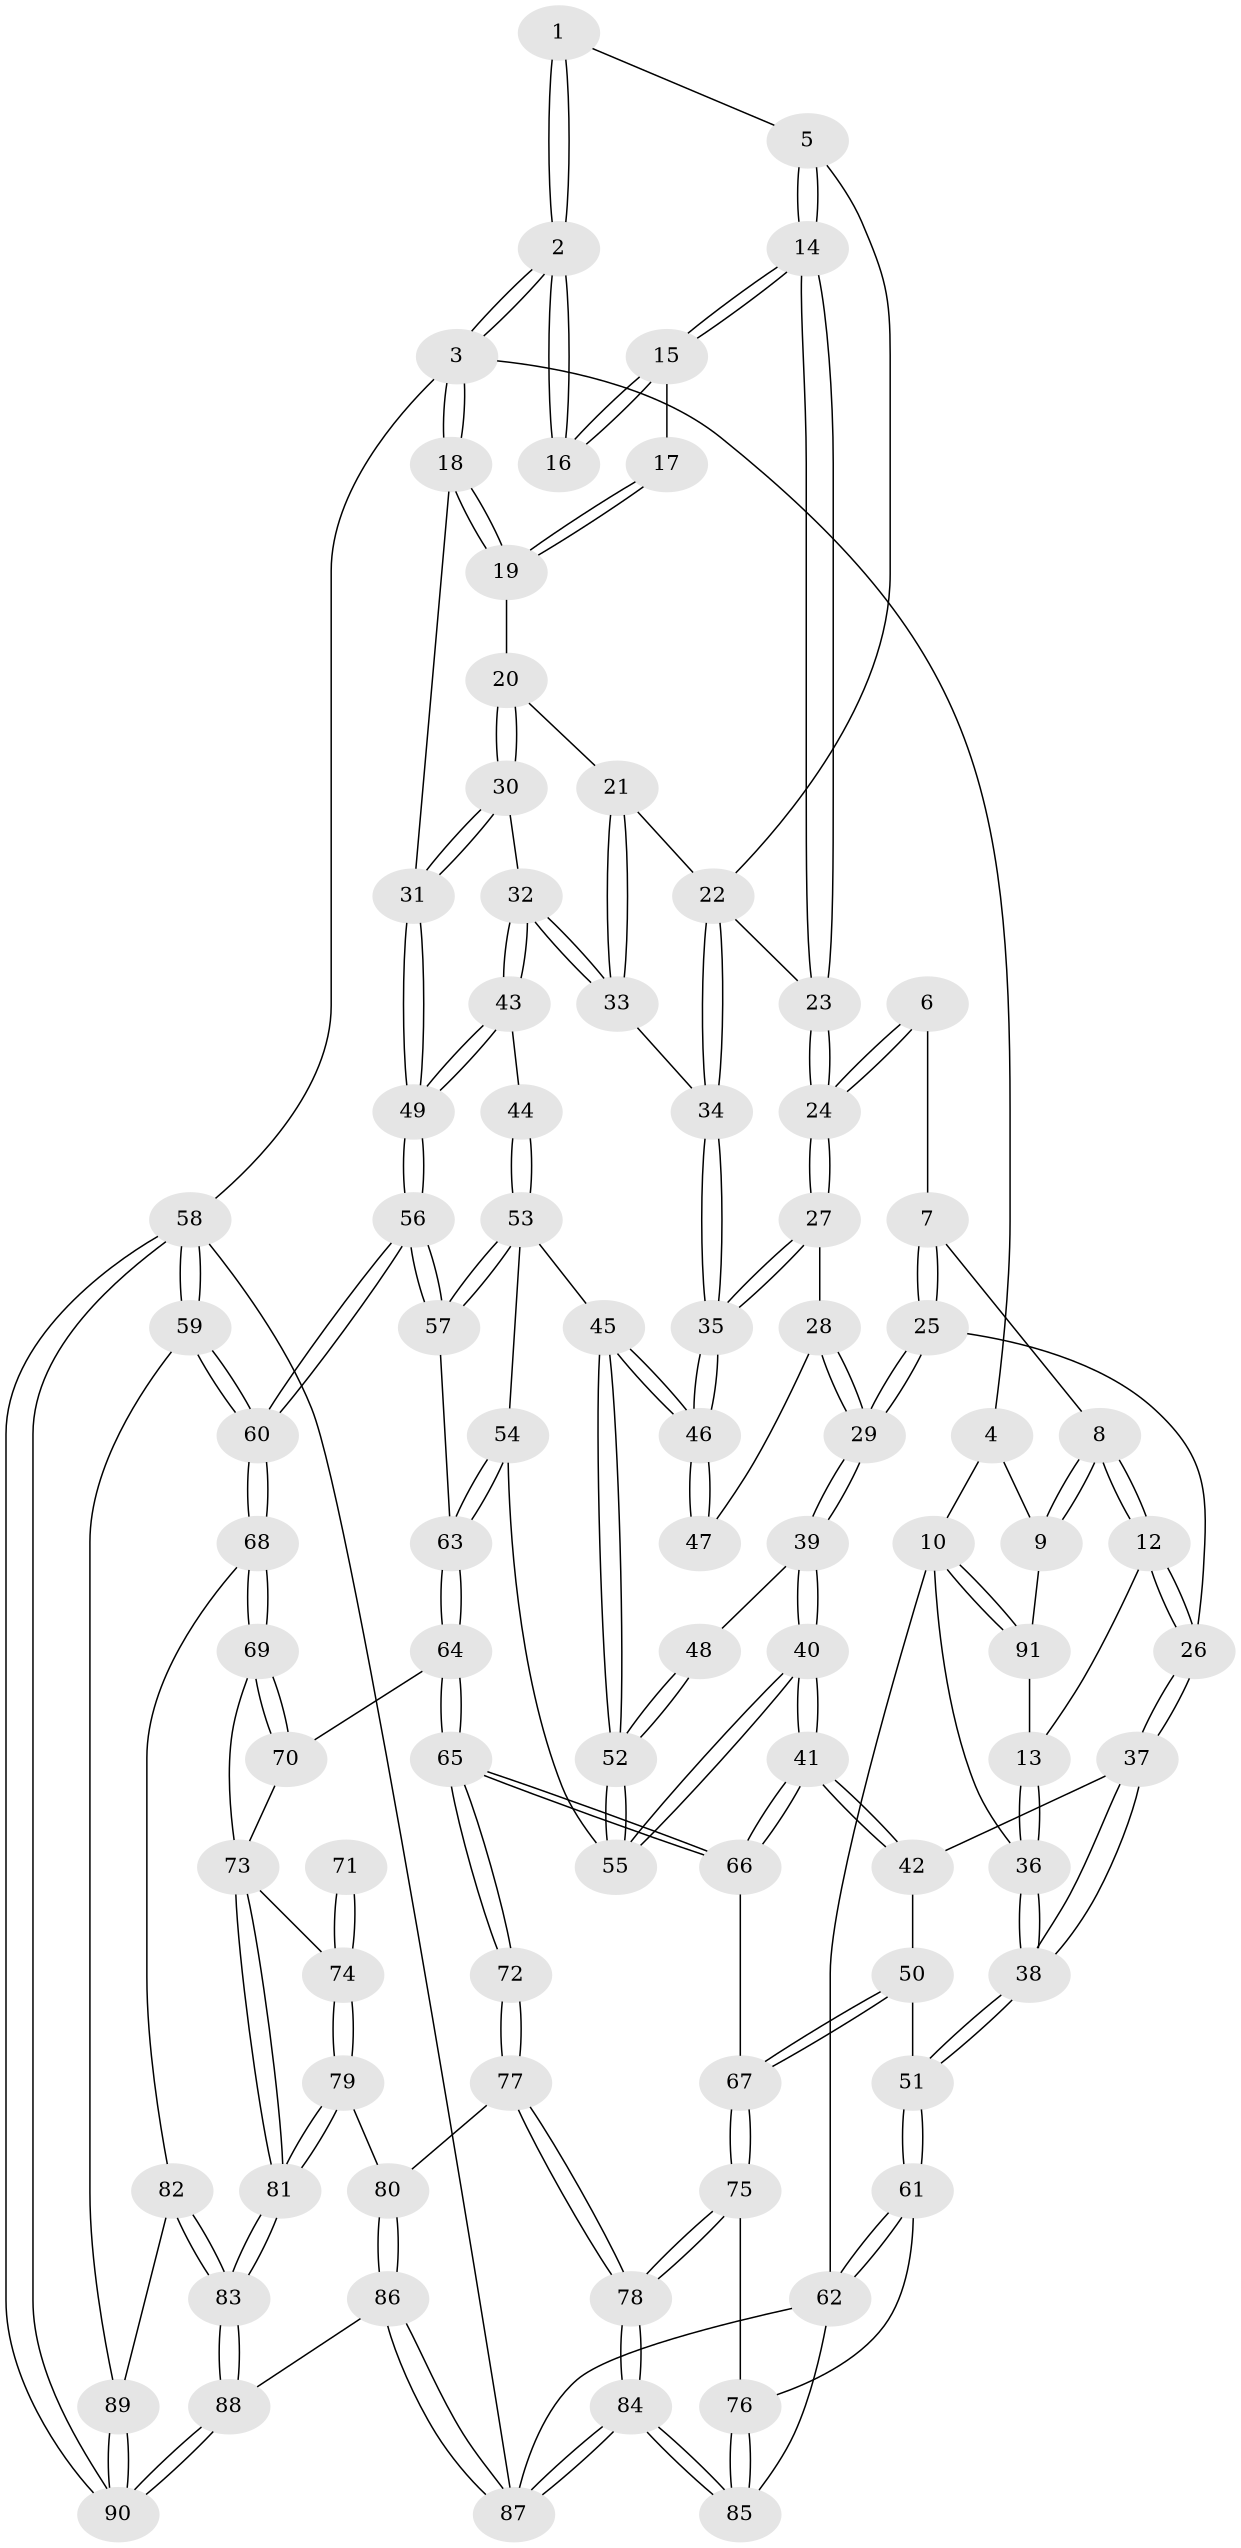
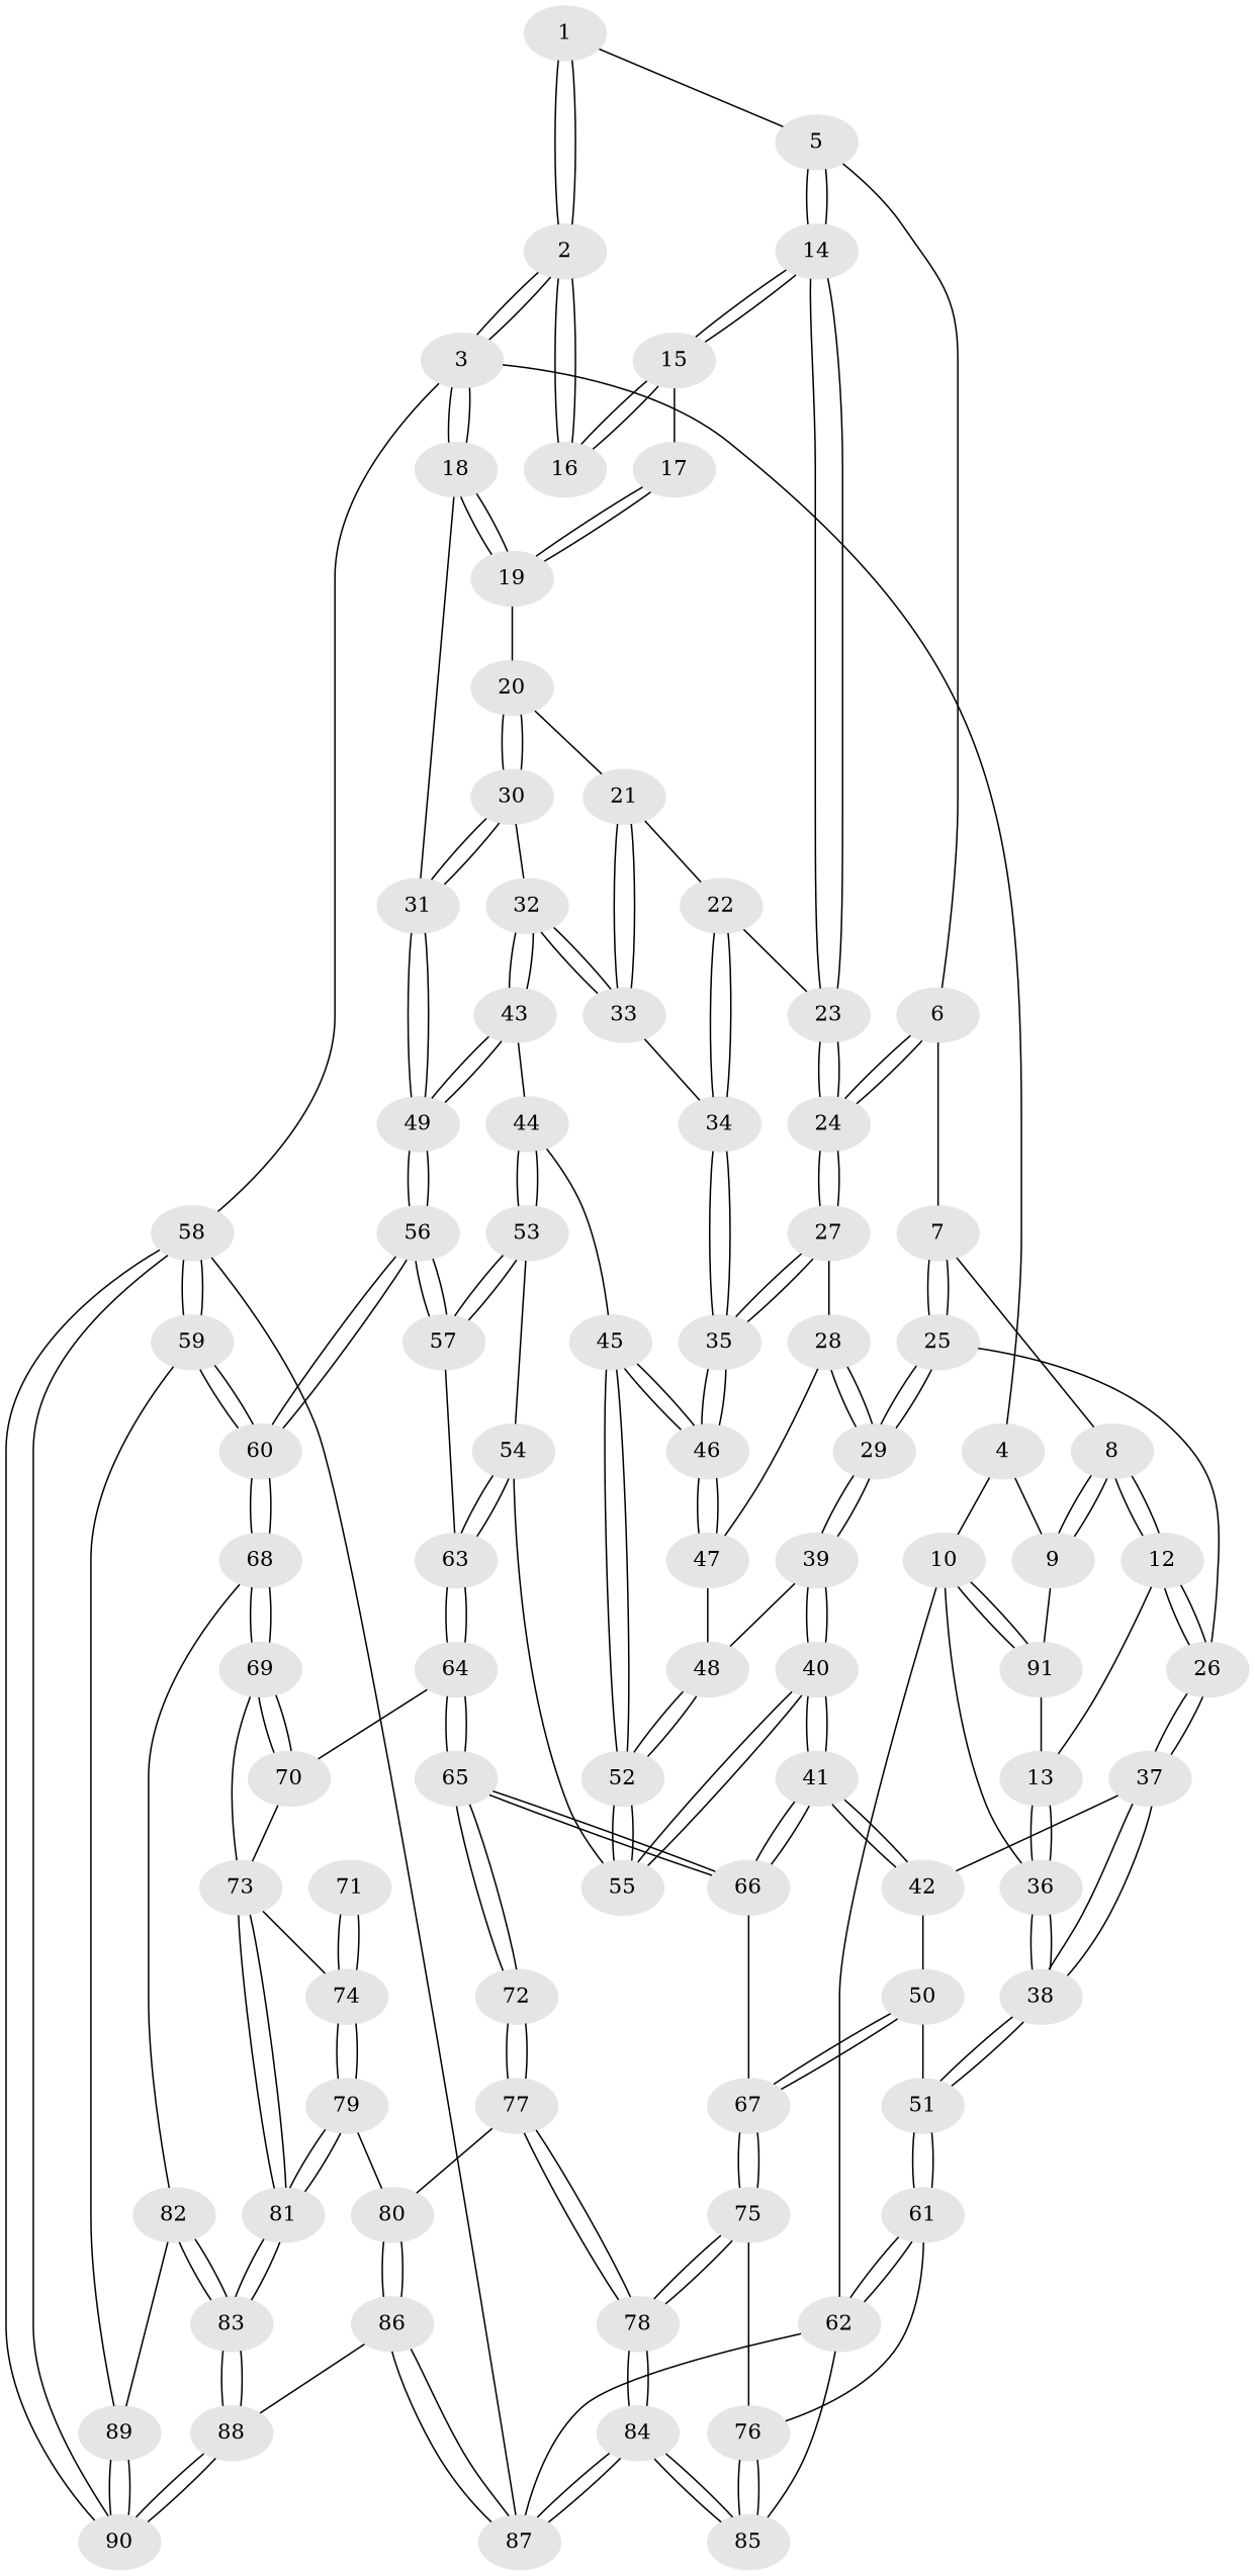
  graph {
    node [color=gray90 style=filled]
    1
    2
    5
    3
    16
    6
    14
    4
    18
    58
    9
    10
    19
    31
    59
    87
    90
    n18 [label=91]
    36
    62
    7
    24
    15
    23
    8
    25
    27
    12
    26
    29
    13
    38
    85
    37
    17
    20
    49
    21
    30
    22
    33
    32
    34
    35
    28
    39
    42
    47
    46
    48
    40
    43
    56
    44
    51
    50
    61
    41
    55
    52
    66
    67
    45
    53
    54
    57
    60
    75
    76
    63
    64
    68
    89
    69
    82
    65
    70
    72
    73
    77
    78
    83
    74
    81
    71
    79
    80
    84
    86
    88
    1 -- 2
    1 -- 2
    1 -- 5
    2 -- 3
    2 -- 3
    2 -- 16
    2 -- 16
-   5 -- 22
+   5 -- 6
    5 -- 14
    5 -- 14
    3 -- 4
    3 -- 18
    3 -- 18
    3 -- 58
    6 -- 7
    6 -- 24
    6 -- 24
    14 -- 15
    14 -- 15
    14 -- 23
    14 -- 23
    4 -- 9
    4 -- 10
    18 -- 19
    18 -- 19
    18 -- 31
    58 -- 59
    58 -- 59
    58 -- 87
    58 -- 90
    58 -- 90
    9 -- n18
    10 -- n18
    10 -- n18
    10 -- 36
    10 -- 62
    19 -- 20
    31 -- 49
    31 -- 49
    59 -- 60
    59 -- 60
    59 -- 89
    n18 -- 13
    36 -- 38
    36 -- 38
    62 -- 87
    62 -- 85
    7 -- 8
    7 -- 25
    7 -- 25
    24 -- 27
    24 -- 27
    15 -- 16
    15 -- 16
    15 -- 17
    23 -- 24
    23 -- 24
    8 -- 9
    8 -- 9
    8 -- 12
    8 -- 12
    25 -- 26
    25 -- 29
    25 -- 29
    27 -- 35
    27 -- 35
    27 -- 28
    12 -- 26
    12 -- 26
    12 -- 13
    26 -- 37
    26 -- 37
    29 -- 39
    29 -- 39
    13 -- 36
    13 -- 36
    38 -- 51
    38 -- 51
    37 -- 38
    37 -- 38
    37 -- 42
    17 -- 19
    17 -- 19
    20 -- 21
    20 -- 30
    20 -- 30
    49 -- 56
    49 -- 56
    21 -- 22
    21 -- 33
    21 -- 33
    30 -- 31
    30 -- 31
    30 -- 32
    22 -- 23
    22 -- 34
    22 -- 34
    33 -- 34
    32 -- 33
    32 -- 33
    32 -- 43
    32 -- 43
    34 -- 35
    34 -- 35
    35 -- 46
    35 -- 46
    28 -- 29
    28 -- 29
    28 -- 47
    39 -- 48
    39 -- 40
    39 -- 40
    42 -- 50
+   47 -- 48
    46 -- 47
    46 -- 47
    48 -- 52
    48 -- 52
    40 -- 41
    40 -- 41
    40 -- 55
    40 -- 55
    43 -- 49
    43 -- 49
    43 -- 44
    56 -- 57
    56 -- 57
    56 -- 60
    56 -- 60
-   53 -- 45
+   44 -- 45
    44 -- 53
    44 -- 53
    51 -- 61
    51 -- 61
    50 -- 51
    50 -- 67
    50 -- 67
    61 -- 62
    61 -- 62
    61 -- 76
    41 -- 42
    41 -- 42
    41 -- 66
    41 -- 66
    52 -- 55
    52 -- 55
    66 -- 67
    67 -- 75
    67 -- 75
    45 -- 46
    45 -- 46
    45 -- 52
    45 -- 52
    53 -- 54
    53 -- 57
    53 -- 57
    54 -- 55
    54 -- 63
    54 -- 63
    57 -- 63
    60 -- 68
    60 -- 68
    75 -- 76
    75 -- 78
    75 -- 78
    76 -- 85
    76 -- 85
    63 -- 64
    63 -- 64
    64 -- 65
    64 -- 65
    64 -- 70
    68 -- 69
    68 -- 69
    68 -- 82
    89 -- 90
    89 -- 90
    69 -- 70
    69 -- 70
    69 -- 73
    82 -- 89
    82 -- 83
    82 -- 83
    65 -- 66
    65 -- 66
    65 -- 72
    65 -- 72
    70 -- 73
    72 -- 77
    72 -- 77
    73 -- 74
    73 -- 81
    73 -- 81
    77 -- 78
    77 -- 78
    77 -- 80
    78 -- 84
    78 -- 84
    83 -- 88
    83 -- 88
    74 -- 79
    74 -- 79
    81 -- 83
    81 -- 83
    71 -- 74
    71 -- 74
    79 -- 81
    79 -- 81
    79 -- 80
    80 -- 86
    80 -- 86
    84 -- 87
    84 -- 87
    84 -- 85
    84 -- 85
    86 -- 87
    86 -- 87
    86 -- 88
    88 -- 90
    88 -- 90
  }
